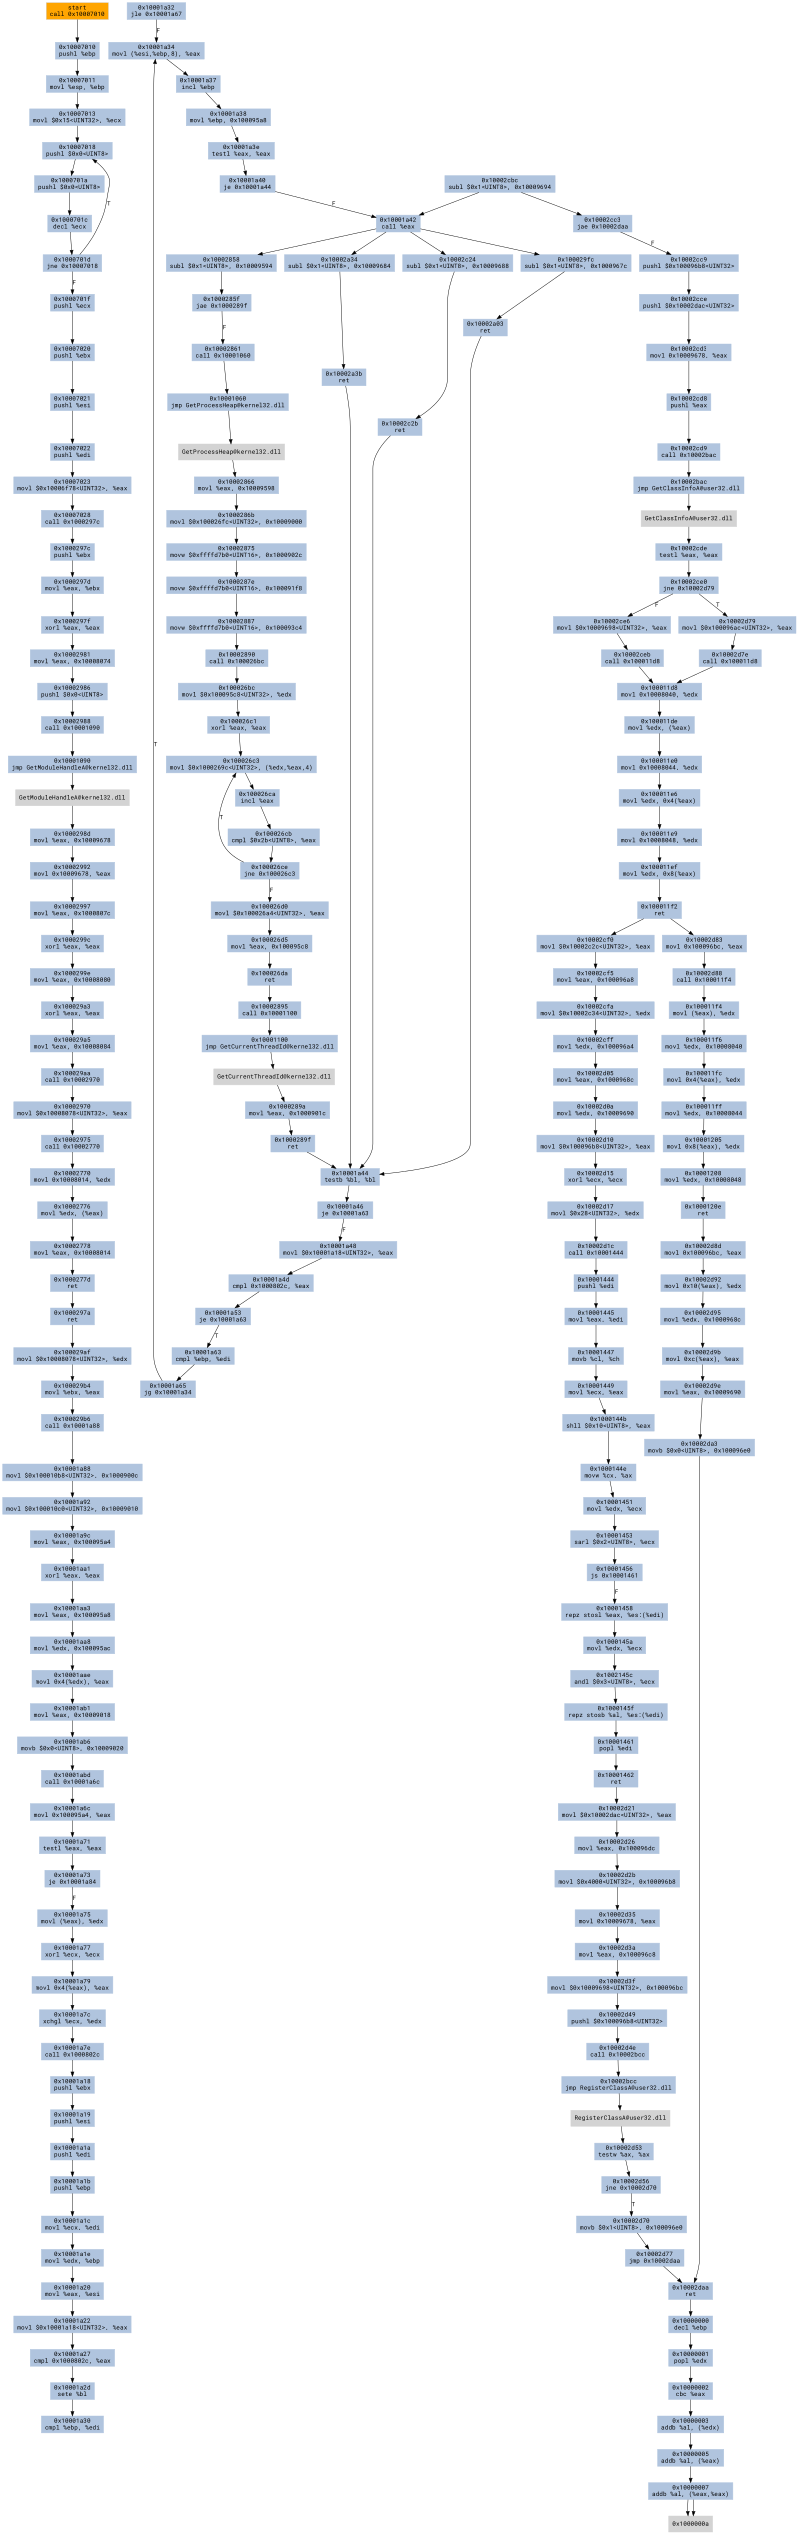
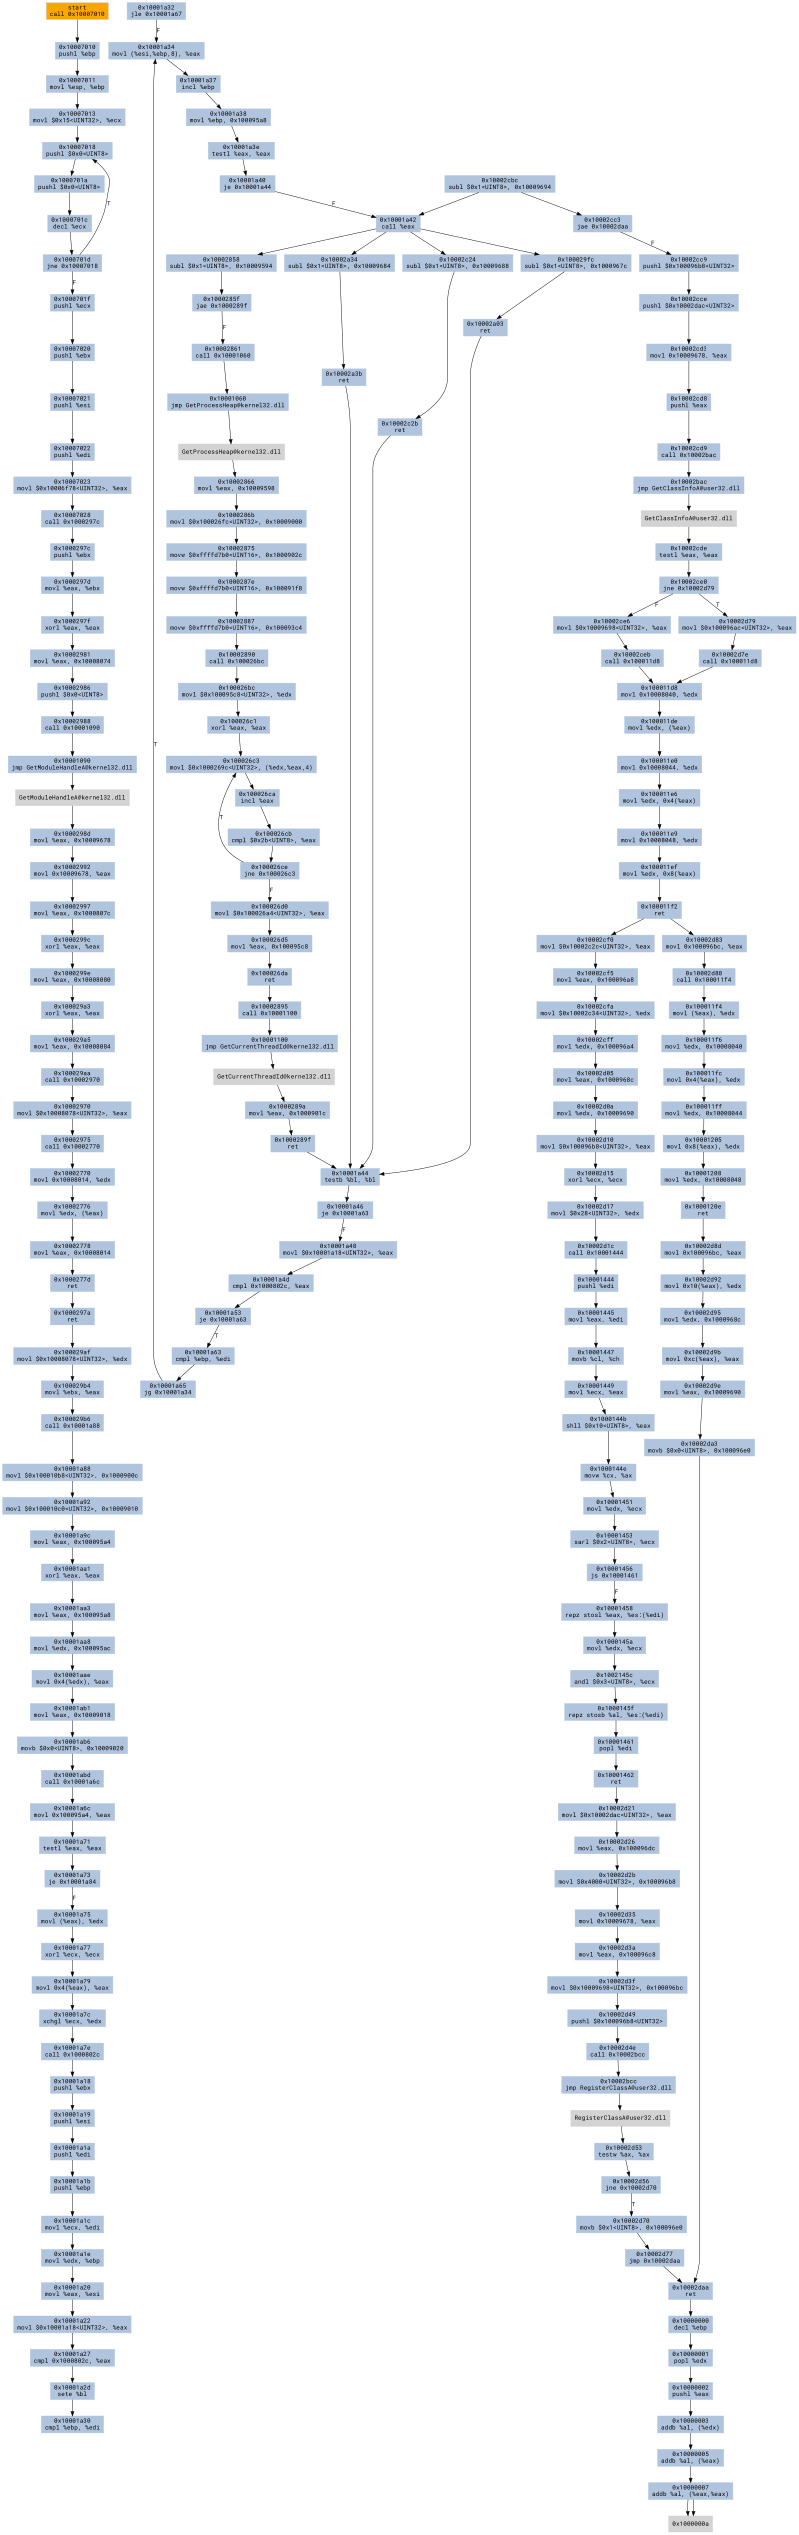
  digraph {
    fontname="Roboto Mono"
    node [color=lightsteelblue fillcolor=lightsteelblue fontname="Roboto Mono" shape=rectangle style=filled]
    edge [color="#000000" fontname="Roboto Mono"]
    n1 [color=lightgrey fillcolor=orange label="start\ncall 0x10007010"]
    n2 [label="0x10007010\npushl %ebp"]
    n3 [label="0x10007011\nmovl %esp, %ebp"]
    n4 [label="0x10007013\nmovl $0x15<UINT32>, %ecx"]
    n5 [label="0x10007018\npushl $0x0<UINT8>"]
    n6 [label="0x1000701a\npushl $0x0<UINT8>"]
    n7 [label="0x1000701c\ndecl %ecx"]
    n8 [label="0x1000701d\njne 0x10007018"]
    n9 [label="0x1000701f\npushl %ecx"]
    n10 [label="0x10007020\npushl %ebx"]
    n11 [label="0x10007021\npushl %esi"]
    n12 [label="0x10007022\npushl %edi"]
    n13 [label="0x10007023\nmovl $0x10006f78<UINT32>, %eax"]
    n14 [label="0x10007028\ncall 0x1000297c"]
    n15 [label="0x1000297c\npushl %ebx"]
    n16 [label="0x1000297d\nmovl %eax, %ebx"]
    n17 [label="0x1000297f\nxorl %eax, %eax"]
    n18 [label="0x10002981\nmovl %eax, 0x10008074"]
    n19 [label="0x10002986\npushl $0x0<UINT8>"]
    n20 [label="0x10002988\ncall 0x10001090"]
    n21 [label="0x10001090\njmp GetModuleHandleA@kernel32.dll"]
    n22 [color=lightgrey fillcolor=lightgrey label="GetModuleHandleA@kernel32.dll"]
    n23 [label="0x1000298d\nmovl %eax, 0x10009678"]
    n24 [label="0x10002992\nmovl 0x10009678, %eax"]
    n25 [label="0x10002997\nmovl %eax, 0x1000807c"]
    n26 [label="0x1000299c\nxorl %eax, %eax"]
    n27 [label="0x1000299e\nmovl %eax, 0x10008080"]
    n28 [label="0x100029a3\nxorl %eax, %eax"]
    n29 [label="0x100029a5\nmovl %eax, 0x10008084"]
    n30 [label="0x100029aa\ncall 0x10002970"]
    n31 [label="0x10002970\nmovl $0x10008078<UINT32>, %eax"]
    n32 [label="0x10002975\ncall 0x10002770"]
    n33 [label="0x10002770\nmovl 0x10008014, %edx"]
    n34 [label="0x10002776\nmovl %edx, (%eax)"]
    n35 [label="0x10002778\nmovl %eax, 0x10008014"]
    n36 [label="0x1000277d\nret"]
    n37 [label="0x1000297a\nret"]
    n38 [label="0x100029af\nmovl $0x10008078<UINT32>, %edx"]
    n39 [label="0x100029b4\nmovl %ebx, %eax"]
    n40 [label="0x100029b6\ncall 0x10001a88"]
    n41 [label="0x10001a88\nmovl $0x100010b8<UINT32>, 0x1000900c"]
    n42 [label="0x10001a92\nmovl $0x100010c0<UINT32>, 0x10009010"]
    n43 [label="0x10001a9c\nmovl %eax, 0x100095a4"]
    n44 [label="0x10001aa1\nxorl %eax, %eax"]
    n45 [label="0x10001aa3\nmovl %eax, 0x100095a8"]
    n46 [label="0x10001aa8\nmovl %edx, 0x100095ac"]
    n47 [label="0x10001aae\nmovl 0x4(%edx), %eax"]
    n48 [label="0x10001ab1\nmovl %eax, 0x10009018"]
    n49 [label="0x10001ab6\nmovb $0x0<UINT8>, 0x10009020"]
    n50 [label="0x10001abd\ncall 0x10001a6c"]
    n51 [label="0x10001a6c\nmovl 0x100095a4, %eax"]
    n52 [label="0x10001a71\ntestl %eax, %eax"]
    n53 [label="0x10001a73\nje 0x10001a84"]
    n54 [label="0x10001a75\nmovl (%eax), %edx"]
    n55 [label="0x10001a77\nxorl %ecx, %ecx"]
    n56 [label="0x10001a79\nmovl 0x4(%eax), %eax"]
    n57 [label="0x10001a7c\nxchgl %ecx, %edx"]
    n58 [label="0x10001a7e\ncall 0x1000802c"]
    n59 [label="0x10001a18\npushl %ebx"]
    n60 [label="0x10001a19\npushl %esi"]
    n61 [label="0x10001a1a\npushl %edi"]
    n62 [label="0x10001a1b\npushl %ebp"]
    n63 [label="0x10001a1c\nmovl %ecx, %edi"]
    n64 [label="0x10001a1e\nmovl %edx, %ebp"]
    n65 [label="0x10001a20\nmovl %eax, %esi"]
    n66 [label="0x10001a22\nmovl $0x10001a18<UINT32>, %eax"]
    n67 [label="0x10001a27\ncmpl 0x1000802c, %eax"]
    n68 [label="0x10001a2d\nsete %bl"]
    n69 [label="0x10001a30\ncmpl %ebp, %edi"]
    n70 [label="0x10001a32\njle 0x10001a67"]
    n71 [label="0x10001a34\nmovl (%esi,%ebp,8), %eax"]
    n72 [label="0x10001a37\nincl %ebp"]
    n73 [label="0x10001a38\nmovl %ebp, 0x100095a8"]
    n74 [label="0x10001a3e\ntestl %eax, %eax"]
    n75 [label="0x10001a40\nje 0x10001a44"]
    n76 [label="0x10001a42\ncall %eax"]
    n77 [label="0x100029fc\nsubl $0x1<UINT8>, 0x1000967c"]
    n78 [label="0x10002858\nsubl $0x1<UINT8>, 0x10009594"]
    n79 [label="0x10002a34\nsubl $0x1<UINT8>, 0x10009684"]
    n80 [label="0x10002c24\nsubl $0x1<UINT8>, 0x10009688"]
    n81 [label="0x10002a03\nret"]
    n82 [label="0x1000285f\njae 0x1000289f"]
    n83 [label="0x10002a3b\nret"]
    n84 [label="0x10002c2b\nret"]
    n85 [label="0x10002cbc\nsubl $0x1<UINT8>, 0x10009694"]
    n86 [label="0x10002cc3\njae 0x10002daa"]
    n87 [label="0x10001a44\ntestb %bl, %bl"]
    n88 [label="0x10001a46\nje 0x10001a63"]
    n89 [label="0x10001a48\nmovl $0x10001a18<UINT32>, %eax"]
    n90 [label="0x10001a4d\ncmpl 0x1000802c, %eax"]
    n91 [label="0x10001a53\nje 0x10001a63"]
    n92 [label="0x10001a63\ncmpl %ebp, %edi"]
    n93 [label="0x10001a65\njg 0x10001a34"]
    n94 [label="0x10002861\ncall 0x10001060"]
    n95 [label="0x10001060\njmp GetProcessHeap@kernel32.dll"]
    n96 [color=lightgrey fillcolor=lightgrey label="GetProcessHeap@kernel32.dll"]
    n97 [label="0x10002866\nmovl %eax, 0x10009598"]
    n98 [label="0x1000286b\nmovl $0x100026fc<UINT32>, 0x10009000"]
    n99 [label="0x10002875\nmovw $0xffffd7b0<UINT16>, 0x1000902c"]
    n100 [label="0x1000287e\nmovw $0xffffd7b0<UINT16>, 0x100091f8"]
    n101 [label="0x10002887\nmovw $0xffffd7b0<UINT16>, 0x100093c4"]
    n102 [label="0x10002890\ncall 0x100026bc"]
    n103 [label="0x100026bc\nmovl $0x100095c8<UINT32>, %edx"]
    n104 [label="0x100026c1\nxorl %eax, %eax"]
    n105 [label="0x100026c3\nmovl $0x1000269c<UINT32>, (%edx,%eax,4)"]
    n106 [label="0x100026ca\nincl %eax"]
    n107 [label="0x100026cb\ncmpl $0x2b<UINT8>, %eax"]
    n108 [label="0x100026ce\njne 0x100026c3"]
    n109 [label="0x100026d0\nmovl $0x100026a4<UINT32>, %eax"]
    n110 [label="0x100026d5\nmovl %eax, 0x100095c8"]
    n111 [label="0x100026da\nret"]
    n112 [label="0x10002895\ncall 0x10001100"]
    n113 [label="0x10001100\njmp GetCurrentThreadId@kernel32.dll"]
    n114 [color=lightgrey fillcolor=lightgrey label="GetCurrentThreadId@kernel32.dll"]
    n115 [label="0x1000289a\nmovl %eax, 0x1000901c"]
    n116 [label="0x1000289f\nret"]
    n117 [label="0x10002cc9\npushl $0x100096b8<UINT32>"]
    n118 [label="0x10002cce\npushl $0x10002dac<UINT32>"]
    n119 [label="0x10002cd3\nmovl 0x10009678, %eax"]
    n120 [label="0x10002cd8\npushl %eax"]
    n121 [label="0x10002cd9\ncall 0x10002bac"]
    n122 [label="0x10002bac\njmp GetClassInfoA@user32.dll"]
    n123 [color=lightgrey fillcolor=lightgrey label="GetClassInfoA@user32.dll"]
    n124 [label="0x10002cde\ntestl %eax, %eax"]
    n125 [label="0x10002ce0\njne 0x10002d79"]
    n126 [label="0x10002ce6\nmovl $0x10009698<UINT32>, %eax"]
    n127 [label="0x10002d79\nmovl $0x100096ac<UINT32>, %eax"]
    n128 [label="0x10002ceb\ncall 0x100011d8"]
    n129 [label="0x10002d7e\ncall 0x100011d8"]
    n130 [label="0x100011d8\nmovl 0x10008040, %edx"]
    n131 [label="0x100011de\nmovl %edx, (%eax)"]
    n132 [label="0x100011e0\nmovl 0x10008044, %edx"]
    n133 [label="0x100011e6\nmovl %edx, 0x4(%eax)"]
    n134 [label="0x100011e9\nmovl 0x10008048, %edx"]
    n135 [label="0x100011ef\nmovl %edx, 0x8(%eax)"]
    n136 [label="0x100011f2\nret"]
    n137 [label="0x10002d83\nmovl 0x100096bc, %eax"]
    n138 [label="0x10002cf0\nmovl $0x10002c2c<UINT32>, %eax"]
    n139 [label="0x10002d88\ncall 0x100011f4"]
    n140 [label="0x10002cf5\nmovl %eax, 0x100096a8"]
    n141 [label="0x100011f4\nmovl (%eax), %edx"]
    n142 [label="0x100011f6\nmovl %edx, 0x10008040"]
    n143 [label="0x100011fc\nmovl 0x4(%eax), %edx"]
    n144 [label="0x100011ff\nmovl %edx, 0x10008044"]
    n145 [label="0x10001205\nmovl 0x8(%eax), %edx"]
    n146 [label="0x10001208\nmovl %edx, 0x10008048"]
    n147 [label="0x1000120e\nret"]
    n148 [label="0x10002d8d\nmovl 0x100096bc, %eax"]
    n149 [label="0x10002d92\nmovl 0x10(%eax), %edx"]
    n150 [label="0x10002d95\nmovl %edx, 0x1000968c"]
    n151 [label="0x10002d9b\nmovl 0xc(%eax), %eax"]
    n152 [label="0x10002d9e\nmovl %eax, 0x10009690"]
    n153 [label="0x10002da3\nmovb $0x0<UINT8>, 0x100096e0"]
    n154 [label="0x10002daa\nret"]
    n155 [label="0x10000000\ndecl %ebp"]
    n156 [label="0x10000001\npopl %edx"]
-   n157 [label="0x10000002\ncbc %eax"]
+   n157 [label="0x10000002\npushl %eax"]
    n158 [label="0x10000003\naddb %al, (%edx)"]
    n159 [label="0x10000005\naddb %al, (%eax)"]
    n160 [label="0x10000007\naddb %al, (%eax,%eax)"]
    n161 [color=lightgrey fillcolor=lightgrey label="0x1000000a"]
    n162 [label="0x10002cfa\nmovl $0x10002c34<UINT32>, %edx"]
    n163 [label="0x10002cff\nmovl %edx, 0x100096a4"]
    n164 [label="0x10002d05\nmovl %eax, 0x1000968c"]
    n165 [label="0x10002d0a\nmovl %edx, 0x10009690"]
    n166 [label="0x10002d10\nmovl $0x100096b8<UINT32>, %eax"]
    n167 [label="0x10002d15\nxorl %ecx, %ecx"]
    n168 [label="0x10002d17\nmovl $0x28<UINT32>, %edx"]
    n169 [label="0x10002d1c\ncall 0x10001444"]
    n170 [label="0x10001444\npushl %edi"]
    n171 [label="0x10001445\nmovl %eax, %edi"]
    n172 [label="0x10001447\nmovb %cl, %ch"]
    n173 [label="0x10001449\nmovl %ecx, %eax"]
    n174 [label="0x1000144b\nshll $0x10<UINT8>, %eax"]
    n175 [label="0x1000144e\nmovw %cx, %ax"]
    n176 [label="0x10001451\nmovl %edx, %ecx"]
    n177 [label="0x10001453\nsarl $0x2<UINT8>, %ecx"]
    n178 [label="0x10001456\njs 0x10001461"]
    n179 [label="0x10001458\nrepz stosl %eax, %es:(%edi)"]
    n180 [label="0x1000145a\nmovl %edx, %ecx"]
    n181 [label="0x1002145c\nandl $0x3<UINT8>, %ecx"]
    n182 [label="0x1000145f\nrepz stosb %al, %es:(%edi)"]
    n183 [label="0x10001461\npopl %edi"]
    n184 [label="0x10001462\nret"]
    n185 [label="0x10002d21\nmovl $0x10002dac<UINT32>, %eax"]
    n186 [label="0x10002d26\nmovl %eax, 0x100096dc"]
    n187 [label="0x10002d2b\nmovl $0x4000<UINT32>, 0x100096b8"]
    n188 [label="0x10002d35\nmovl 0x10009678, %eax"]
    n189 [label="0x10002d3a\nmovl %eax, 0x100096c8"]
    n190 [label="0x10002d3f\nmovl $0x10009698<UINT32>, 0x100096bc"]
    n191 [label="0x10002d49\npushl $0x100096b8<UINT32>"]
    n192 [label="0x10002d4e\ncall 0x10002bcc"]
    n193 [label="0x10002bcc\njmp RegisterClassA@user32.dll"]
    n194 [color=lightgrey fillcolor=lightgrey label="RegisterClassA@user32.dll"]
    n195 [label="0x10002d53\ntestw %ax, %ax"]
    n196 [label="0x10002d56\njne 0x10002d70"]
    n197 [label="0x10002d70\nmovb $0x1<UINT8>, 0x100096e0"]
    n198 [label="0x10002d77\njmp 0x10002daa"]
    n1 -> n2
    n2 -> n3
    n3 -> n4
    n4 -> n5
    n5 -> n6
    n6 -> n7
    n7 -> n8
    n8 -> n5 [label=T]
    n8 -> n9 [label=F]
    n9 -> n10
    n10 -> n11
    n11 -> n12
    n12 -> n13
    n13 -> n14
    n14 -> n15
    n15 -> n16
    n16 -> n17
    n17 -> n18
    n18 -> n19
    n19 -> n20
    n20 -> n21
    n21 -> n22
    n22 -> n23
    n23 -> n24
    n24 -> n25
    n25 -> n26
    n26 -> n27
    n27 -> n28
    n28 -> n29
    n29 -> n30
    n30 -> n31
    n31 -> n32
    n32 -> n33
    n33 -> n34
    n34 -> n35
    n35 -> n36
    n36 -> n37
    n37 -> n38
    n38 -> n39
    n39 -> n40
    n40 -> n41
    n41 -> n42
    n42 -> n43
    n43 -> n44
    n44 -> n45
    n45 -> n46
    n46 -> n47
    n47 -> n48
    n48 -> n49
    n49 -> n50
    n50 -> n51
    n51 -> n52
    n52 -> n53
    n53 -> n54 [label=F]
    n54 -> n55
    n55 -> n56
    n56 -> n57
    n57 -> n58
    n58 -> n59
    n59 -> n60
    n60 -> n61
    n61 -> n62
    n62 -> n63
    n63 -> n64
    n64 -> n65
    n65 -> n66
    n66 -> n67
    n67 -> n68
    n68 -> n69
    n70 -> n71 [label=F]
    n71 -> n72
    n72 -> n73
    n73 -> n74
    n74 -> n75
    n75 -> n76 [label=F]
    n76 -> n77
    n76 -> n78
    n76 -> n79
    n76 -> n80
    n77 -> n81
    n78 -> n82
    n79 -> n83
    n80 -> n84
    n81 -> n87
    n82 -> n94 [label=F]
    n83 -> n87
    n84 -> n87
    n85 -> n76
    n85 -> n86
    n86 -> n117 [label=F]
    n87 -> n88
    n88 -> n89 [label=F]
    n89 -> n90
    n90 -> n91
    n91 -> n92 [label=T]
    n92 -> n93
    n93 -> n71 [label=T]
    n94 -> n95
    n95 -> n96
    n96 -> n97
    n97 -> n98
    n98 -> n99
    n99 -> n100
    n100 -> n101
    n101 -> n102
    n102 -> n103
    n103 -> n104
    n104 -> n105
    n105 -> n106
    n106 -> n107
    n107 -> n108
    n108 -> n105 [label=T]
    n108 -> n109 [label=F]
    n109 -> n110
    n110 -> n111
    n111 -> n112
    n112 -> n113
    n113 -> n114
    n114 -> n115
    n115 -> n116
    n116 -> n87
    n117 -> n118
    n118 -> n119
    n119 -> n120
    n120 -> n121
    n121 -> n122
    n122 -> n123
    n123 -> n124
    n124 -> n125
    n125 -> n126 [label=F]
    n125 -> n127 [label=T]
    n126 -> n128
    n127 -> n129
    n128 -> n130
    n129 -> n130
    n130 -> n131
    n131 -> n132
    n132 -> n133
    n133 -> n134
    n134 -> n135
    n135 -> n136
    n136 -> n137
    n136 -> n138
    n137 -> n139
    n138 -> n140
    n139 -> n141
    n140 -> n162
    n141 -> n142
    n142 -> n143
    n143 -> n144
    n144 -> n145
    n145 -> n146
    n146 -> n147
    n147 -> n148
    n148 -> n149
    n149 -> n150
    n150 -> n151
    n151 -> n152
    n152 -> n153
    n153 -> n154
    n154 -> n155
    n155 -> n156
    n156 -> n157
    n157 -> n158
    n158 -> n159
    n159 -> n160
    n160 -> n161
    n160 -> n161
    n162 -> n163
    n163 -> n164
    n164 -> n165
    n165 -> n166
    n166 -> n167
    n167 -> n168
    n168 -> n169
    n169 -> n170
    n170 -> n171
    n171 -> n172
    n172 -> n173
    n173 -> n174
    n174 -> n175
    n175 -> n176
    n176 -> n177
    n177 -> n178
    n178 -> n179 [label=F]
    n179 -> n180
    n180 -> n181
    n181 -> n182
    n182 -> n183
    n183 -> n184
    n184 -> n185
    n185 -> n186
    n186 -> n187
    n187 -> n188
    n188 -> n189
    n189 -> n190
    n190 -> n191
    n191 -> n192
    n192 -> n193
    n193 -> n194
    n194 -> n195
    n195 -> n196
    n196 -> n197 [label=T]
    n197 -> n198
    n198 -> n154
  }
